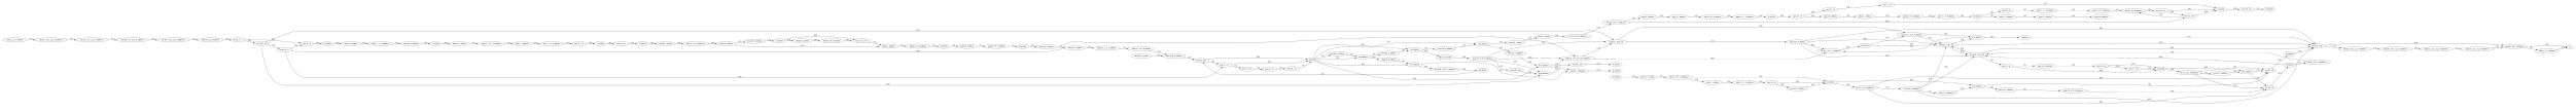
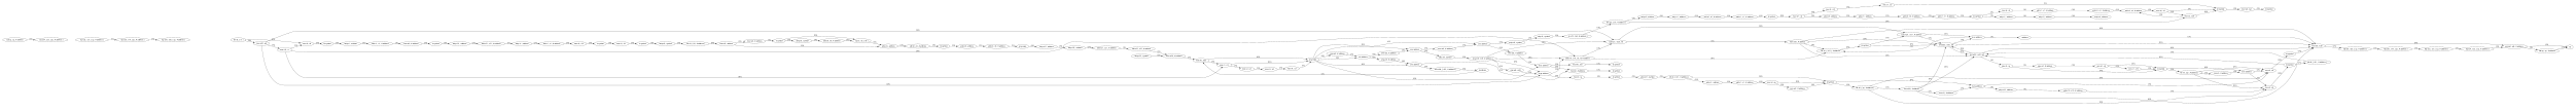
  digraph {
    fontname="Noto Sans"
    rankdir=LR
    node [fontname="Noto Sans"]
    edge [fontname="Noto Sans"]
    n1 [label="sub sp , sp , # address"]
    n2 [label="stp x24 , x23 , [ sp , # address ]"]
    n3 [label="stp x22 , x21 , [ sp , # address ]"]
    n4 [label="stp x20 , x19 , [ sp , # address ]"]
    n5 [label="stp x29 , x30 , [ sp , # address ]"]
-   n6 [label="add x29 , sp , # address"]
    n7 [label="ldr x8 , [ x1 ]"]
    n8 [label="mov w20 , w0"]
    n9 [label="mov x0 , x8"]
    n10 [label="mov x19 , x1"]
    n11 [label="b.ge address"]
    n12 [label="sub w21 , w20 , w8"]
    n13 [label="bl symbol"]
    n14 [label="add x19 , x19 , x8 , lsl # address"]
    n15 [label="mov x1 , x19"]
    n16 [label="mov w0 , w20"]
    n17 [label="bl symbol"]
+   n18 [label="mov x0 , sp"]
    n19 [label="mov w20 , # address"]
    n20 [label="subs w21 , w21 , # address"]
    n21 [label="ldr x0 , [ x19 ] , # address"]
    n22 [label="mov x2 , x21"]
    n23 [label="adrp x1 , address"]
    n24 [label="add x1 , x1 , # address"]
    n25 [label="mov w0 , # address"]
    n26 [label="bl symbol"]
    n27 [label="adrp x21 , address"]
    n28 [label="add x21 , x21 , # address"]
    n29 [label="adrp x1 , address"]
    n30 [label="add x1 , x1 , # address"]
    n31 [label="mov x0 , x21"]
    n32 [label="bl symbol"]
    n33 [label="mov x0 , x21"]
    n34 [label="bl symbol"]
    n35 [label="adrp x8 , symbol"]
    n36 [label="ldr x8 , [ x8 , # address ]"]
    n37 [label="cbnz x8 , address"]
    n38 [label="adrp x0 , address"]
    n39 [label="mov w0 , # address"]
    n40 [label="add x0 , x0 , # address"]
    n41 [label="bl symbol"]
    n42 [label="bl symbol"]
    n43 [label="adrp x8 , symbol"]
    n44 [label="stp x0 , x0 , [ x8 ]"]
    n45 [label="adrp x0 , address"]
    n46 [label="add x0 , x0 , # address"]
    n47 [label="bl symbol"]
    n48 [label="adrp x21 , address"]
    n49 [label="adrp x22 , address"]
    n50 [label="add x21 , x21 , # address"]
    n51 [label="add x22 , x22 , # address"]
    n52 [label="mov w24 , # address"]
    n53 [label="adrp x23 , symbol"]
    n54 [label="b.ne address"]
    n55 [label="b.ne address"]
    n56 [label="b.ne address"]
    n57 [label="b.ne address"]
    n58 [label="cmp w0 , # address"]
    n59 [label="b.le address"]
    n60 [label="add x8 , x8 , # address"]
    n61 [label="cmn w0 , # address"]
    n62 [label="cmn w0 , # address"]
    n63 [label="adrp x8 , symbol"]
    n64 [label="ldrsw x8 , [ x8 , # address ]"]
    n65 [label="cmn w0 , # address"]
    n66 [label="adrp x8 , symbol"]
    n67 [label="cmp w8 , w20"]
    n68 [label="cmp w0 , # address"]
    n69 [label="mov w0 , # address"]
    n70 [label="strb w24 , [ x23 , # address ]"]
    n71 [label="bl symbol"]
    n72 [label="b address"]
    n73 [label="adrp x9 , symbol"]
    n74 [label="mov w0 , wzr"]
    n75 [label="ldr x19 , [ x8 , # address ]"]
    n76 [label="bl symbol"]
    n77 [label="adrp x21 , symbol"]
    n78 [label="bl symbol"]
    n79 [label="bl symbol"]
    n80 [label="ldr x20 , [ x9 , # address ]"]
    n81 [label="adrp x0 , address"]
    n82 [label="mov x3 , x20"]
    n83 [label="adrp x1 , address"]
    n84 [label="add x4 , x4 , # address"]
    n85 [label="bl symbol"]
    n86 [label="add x0 , x0 , # address"]
    n87 [label="add x1 , x1 , # address"]
    n88 [label="bl symbol"]
    n89 [label="mov x21 , x0"]
    n90 [label="adrp x0 , address"]
    n91 [label="mov x5 , x21"]
    n92 [label="adrp x1 , address"]
    n93 [label="mov x7 , xzr"]
    n94 [label="add x0 , x0 , # address"]
    n95 [label="add x1 , x1 , # address"]
    n96 [label="bl symbol"]
    n97 [label="adrp x1 , address"]
    n98 [label="mov x6 , x0"]
    n99 [label="adrp x2 , address"]
    n100 [label="add x1 , x1 , # address"]
    n101 [label="adrp x4 , address"]
    n102 [label="add x2 , x2 , # address"]
    n103 [label="mov x0 , x19"]
    n104 [label="mov w0 , wzr"]
    n105 [label="bl symbol"]
    n106 [label="ldr x0 , [ x21 , # address ]"]
    n107 [label="adrp x1 , address"]
    n108 [label="bl symbol"]
    n109 [label="add x1 , x1 , # address"]
    n110 [label="ldr x8 , [ sp , # address ]"]
    n111 [label="b.eq address"]
    n112 [label="mov x3 , sp"]
    n113 [label="mov w2 , # address"]
    n114 [label="mov w20 , # address"]
    n115 [label="mov x0 , x8"]
    n116 [label="mov x0 , x8"]
    n117 [label="adrp x19 , address"]
    n118 [label="cmn x0 , # address"]
    n119 [label="mvn w8 , w20"]
    n120 [label="and w20 , w20 , w0"]
    n121 [label="and w20 , w20 , w0"]
    n122 [label="bl symbol"]
    n123 [label="bl symbol"]
    n124 [label="ldp x29 , x30 , [ sp , # address ]"]
    n125 [label="and w0 , w8 , # address"]
    n126 [label="b.ne address"]
    n127 [label="mov x3 , sp"]
    n128 [label="add x19 , x19 , # address"]
    n129 [label="mov x3 , x22"]
    n130 [label="mov x4 , xzr"]
    n131 [label="ldp x20 , x19 , [ sp , # address ]"]
    n132 [label="add sp , sp , # address"]
    n133 [label=ret]
    n134 [label="ldr x8 , [ x21 , # address ]"]
    n135 [label="b address"]
    n136 [label="mov w2 , # address"]
    n137 [label="bl symbol"]
    n138 [label="mov x0 , x8"]
    n139 [label="ldr x8 , [ sp , # address ]"]
    n140 [label="b.ne address"]
    n141 [label="mov x1 , x19"]
    n142 [label="cmn x0 , # address"]
    n143 [label="ldp x22 , x21 , [ sp , # address ]"]
    n144 [label="ldp x24 , x23 , [ sp , # address ]"]
    n1 -> n2 [label=CFG]
-   n2 -> n3 [label=CFG]
    n3 -> n4 [label=CFG]
    n4 -> n5 [label=CFG]
-   n5 -> n6 [label=CFG]
-   n6 -> n7 [label=CFG]
    n7 -> n8 [label=CFG]
    n7 -> n9 [label=DFG]
    n8 -> n10 [label=CFG]
    n8 -> n11 [label=DFG]
    n8 -> n12 [label=DFG]
    n9 -> n13 [label=DFG]
    n10 -> n9 [label=CFG]
    n10 -> n14 [label=DFG]
    n10 -> n15 [label=DFG]
    n11 -> n14 [label=CFG]
+   n11 -> n18 [label=CFG]
    n12 -> n19 [label=CFG]
    n12 -> n20 [label=DFG]
    n13 -> n23 [label=CFG]
    n14 -> n12 [label=CFG]
    n14 -> n21 [label=DFG]
    n15 -> n17 [label=DFG]
    n15 -> n22 [label=CFG]
    n16 -> n15 [label=CFG]
    n16 -> n17 [label=DFG]
    n17 -> n54 [label=DFG]
    n17 -> n55 [label=DFG]
    n17 -> n56 [label=DFG]
    n17 -> n57 [label=DFG]
    n17 -> n58 [label=CFG]
    n17 -> n59 [label=DFG]
+   n18 -> n76 [label=DFG]
    n19 -> n21 [label=CFG]
    n19 -> n119 [label=DFG]
    n19 -> n120 [label=DFG]
    n19 -> n121 [label=DFG]
    n20 -> n120 [label=CFG]
    n20 -> n126 [label=DFG]
    n21 -> n78 [label=DFG]
    n22 -> n129 [label=CFG]
    n23 -> n24 [label=CFG]
    n24 -> n25 [label=CFG]
    n25 -> n26 [label=CFG]
    n26 -> n27 [label=CFG]
    n27 -> n28 [label=CFG]
    n28 -> n29 [label=CFG]
    n29 -> n30 [label=CFG]
    n30 -> n31 [label=CFG]
    n31 -> n32 [label=CFG]
    n32 -> n33 [label=CFG]
    n33 -> n34 [label=CFG]
    n34 -> n35 [label=CFG]
    n35 -> n36 [label=CFG]
    n36 -> n37 [label=DFG]
    n37 -> n38 [label=CFG]
    n37 -> n39 [label=CFG]
    n38 -> n40 [label=CFG]
    n39 -> n41 [label=CFG]
    n40 -> n42 [label=CFG]
    n41 -> n43 [label=CFG]
    n41 -> n44 [label=DFG]
    n42 -> n45 [label=CFG]
    n43 -> n60 [label=CFG]
    n44 -> n38 [label=CFG]
    n45 -> n46 [label=CFG]
    n46 -> n47 [label=CFG]
    n47 -> n48 [label=CFG]
    n48 -> n49 [label=CFG]
    n49 -> n50 [label=CFG]
    n50 -> n51 [label=CFG]
    n51 -> n52 [label=CFG]
    n52 -> n16 [label=CFG]
    n53 -> n52 [label=CFG]
    n54 -> n62 [label=CFG]
    n54 -> n63 [label=CFG]
    n55 -> n65 [label=CFG]
    n55 -> n66 [label=CFG]
    n56 -> n69 [label=CFG]
    n56 -> n70 [label=CFG]
    n57 -> n69 [label=CFG]
    n57 -> n74 [label=CFG]
    n58 -> n59 [label=CFG]
    n59 -> n61 [label=CFG]
    n59 -> n68 [label=CFG]
    n60 -> n44 [label=CFG]
    n61 -> n54 [label=CFG]
    n62 -> n55 [label=CFG]
    n63 -> n64 [label=CFG]
    n64 -> n11 [label=DFG]
    n64 -> n12 [label=DFG]
    n64 -> n14 [label=DFG]
    n64 -> n67 [label=CFG]
    n65 -> n57 [label=CFG]
    n66 -> n73 [label=CFG]
    n67 -> n11 [label=CFG]
    n68 -> n56 [label=CFG]
    n69 -> n71 [label=CFG]
    n70 -> n72 [label=CFG]
    n72 -> n16 [label=CFG]
    n73 -> n75 [label=CFG]
    n74 -> n79 [label=CFG]
    n75 -> n80 [label=CFG]
    n76 -> n77 [label=CFG]
    n77 -> n106 [label=CFG]
    n78 -> n20 [label=CFG]
    n78 -> n120 [label=DFG]
    n80 -> n81 [label=CFG]
    n80 -> n82 [label=DFG]
    n81 -> n83 [label=CFG]
    n82 -> n84 [label=CFG]
    n82 -> n85 [label=DFG]
    n83 -> n86 [label=CFG]
    n84 -> n103 [label=CFG]
    n85 -> n104 [label=CFG]
    n86 -> n87 [label=CFG]
    n87 -> n88 [label=CFG]
    n88 -> n89 [label=DFG]
    n89 -> n90 [label=CFG]
    n89 -> n91 [label=DFG]
    n90 -> n92 [label=CFG]
    n91 -> n93 [label=CFG]
    n92 -> n94 [label=CFG]
    n93 -> n85 [label=CFG]
    n94 -> n95 [label=CFG]
    n95 -> n96 [label=CFG]
    n96 -> n97 [label=CFG]
    n96 -> n98 [label=DFG]
    n97 -> n99 [label=CFG]
    n98 -> n100 [label=CFG]
    n99 -> n101 [label=CFG]
    n100 -> n102 [label=CFG]
    n102 -> n84 [label=CFG]
    n103 -> n82 [label=CFG]
    n103 -> n85 [label=DFG]
    n104 -> n105 [label=CFG]
    n106 -> n107 [label=CFG]
    n106 -> n108 [label=DFG]
    n107 -> n109 [label=CFG]
    n108 -> n110 [label=CFG]
    n108 -> n111 [label=DFG]
    n109 -> n112 [label=CFG]
    n110 -> n114 [label=CFG]
    n110 -> n115 [label=DFG]
    n110 -> n116 [label=DFG]
    n111 -> n115 [label=CFG]
    n111 -> n117 [label=CFG]
    n112 -> n108 [label=DFG]
    n112 -> n113 [label=CFG]
    n113 -> n108 [label=CFG]
    n114 -> n118 [label=CFG]
    n114 -> n119 [label=DFG]
    n114 -> n120 [label=DFG]
    n114 -> n121 [label=DFG]
    n115 -> n122 [label=DFG]
    n116 -> n123 [label=DFG]
    n117 -> n128 [label=CFG]
    n118 -> n111 [label=CFG]
    n119 -> n124 [label=CFG]
    n119 -> n125 [label=DFG]
    n120 -> n119 [label=DFG]
    n120 -> n121 [label=DFG]
    n120 -> n126 [label=CFG]
    n121 -> n119 [label=DFG]
    n121 -> n120 [label=DFG]
    n121 -> n127 [label=CFG]
    n122 -> n119 [label=CFG]
    n123 -> n121 [label=DFG]
    n123 -> n134 [label=CFG]
    n124 -> n131 [label=CFG]
    n125 -> n132 [label=CFG]
    n125 -> n133 [label=CFG]
    n126 -> n21 [label=CFG]
    n126 -> n135 [label=CFG]
    n127 -> n136 [label=CFG]
    n127 -> n137 [label=DFG]
    n128 -> n116 [label=CFG]
    n129 -> n130 [label=CFG]
    n130 -> n17 [label=CFG]
    n131 -> n143 [label=CFG]
    n132 -> n133 [label=CFG]
    n134 -> n121 [label=CFG]
    n135 -> n119 [label=CFG]
    n136 -> n138 [label=CFG]
    n137 -> n139 [label=CFG]
    n137 -> n140 [label=DFG]
    n138 -> n137 [label=DFG]
    n138 -> n141 [label=CFG]
    n139 -> n115 [label=DFG]
    n139 -> n116 [label=DFG]
    n139 -> n142 [label=CFG]
    n140 -> n115 [label=CFG]
    n140 -> n116 [label=CFG]
    n141 -> n137 [label=CFG]
    n142 -> n140 [label=CFG]
    n143 -> n144 [label=CFG]
    n144 -> n125 [label=CFG]
  }
